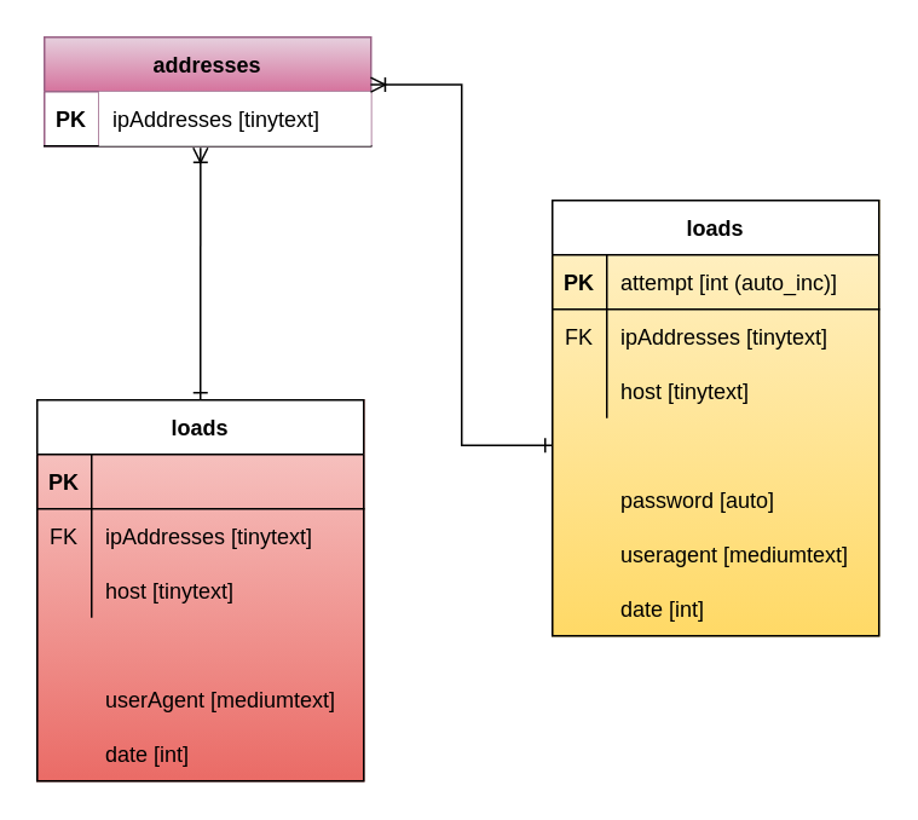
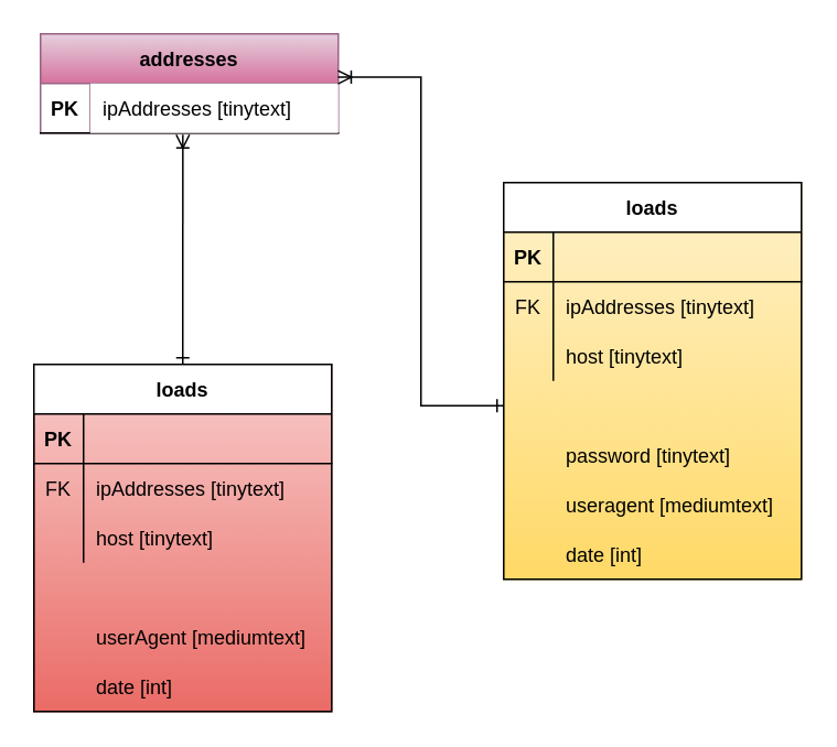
  <mxCell id="0" />
  <mxCell id="1" parent="0" />
  <mxCell id="2" value="addresses" style="shape=table;startSize=30;container=1;collapsible=1;childLayout=tableLayout;fixedRows=1;rowLines=0;fontStyle=1;align=center;resizeLast=1;fillColor=#e6d0de;strokeColor=#996185;gradientColor=#d5739d;" parent="1" vertex="1"><mxGeometry x="24" y="20" width="180" height="60" as="geometry" /></mxCell>
  <mxCell id="3" value="" style="shape=partialRectangle;collapsible=0;dropTarget=0;pointerEvents=0;fillColor=none;top=0;left=0;bottom=1;right=0;points=[[0,0.5],[1,0.5]];portConstraint=eastwest;" parent="2" vertex="1"><mxGeometry y="30" width="180" height="30" as="geometry" /></mxCell>
  <mxCell id="4" value="PK" style="shape=partialRectangle;connectable=0;fillColor=none;top=0;left=0;bottom=0;right=0;fontStyle=1;overflow=hidden;" parent="3" vertex="1"><mxGeometry width="30" height="30" as="geometry"><mxRectangle width="30" height="30" as="alternateBounds" /></mxGeometry></mxCell>
  <mxCell id="5" value="ipAddresses [tinytext]" style="shape=partialRectangle;connectable=0;top=0;left=0;bottom=0;right=0;align=left;spacingLeft=6;fontStyle=0;overflow=hidden;" parent="3" vertex="1"><mxGeometry x="30" width="150" height="30" as="geometry"><mxRectangle width="150" height="30" as="alternateBounds" /></mxGeometry></mxCell>
  <mxCell id="6" value="" style="group;fillColor=#f8cecc;gradientColor=#ea6b66;strokeColor=#b85450;" parent="1" vertex="1" connectable="0"><mxGeometry x="20" y="220" width="180" height="210" as="geometry" /></mxCell>
  <mxCell id="7" value="" style="group" parent="6" vertex="1" connectable="0"><mxGeometry width="180" height="210" as="geometry" /></mxCell>
  <mxCell id="8" value="loads" style="shape=table;startSize=30;container=1;collapsible=1;childLayout=tableLayout;fixedRows=1;rowLines=0;fontStyle=1;align=center;resizeLast=1;" parent="7" vertex="1"><mxGeometry width="180" height="210" as="geometry" /></mxCell>
  <mxCell id="9" value="" style="shape=partialRectangle;collapsible=0;dropTarget=0;pointerEvents=0;fillColor=none;top=0;left=0;bottom=1;right=0;points=[[0,0.5],[1,0.5]];portConstraint=eastwest;" parent="8" vertex="1"><mxGeometry y="30" width="180" height="30" as="geometry" /></mxCell>
  <mxCell id="10" value="PK" style="shape=partialRectangle;connectable=0;fillColor=none;top=0;left=0;bottom=0;right=0;fontStyle=1;overflow=hidden;" parent="9" vertex="1"><mxGeometry width="30" height="30" as="geometry" /></mxCell>
  <mxCell id="11" value="" style="shape=partialRectangle;collapsible=0;dropTarget=0;pointerEvents=0;fillColor=none;top=0;left=0;bottom=0;right=0;points=[[0,0.5],[1,0.5]];portConstraint=eastwest;" parent="8" vertex="1"><mxGeometry y="60" width="180" height="30" as="geometry" /></mxCell>
  <mxCell id="12" value="FK" style="shape=partialRectangle;connectable=0;fillColor=none;top=0;left=0;bottom=0;right=0;editable=1;overflow=hidden;" parent="11" vertex="1"><mxGeometry width="30" height="30" as="geometry" /></mxCell>
  <mxCell id="13" value="ipAddresses [tinytext]" style="shape=partialRectangle;connectable=0;fillColor=none;top=0;left=0;bottom=0;right=0;align=left;spacingLeft=6;overflow=hidden;fontStyle=0" parent="11" vertex="1"><mxGeometry x="30" width="150" height="30" as="geometry" /></mxCell>
  <mxCell id="14" value="" style="shape=partialRectangle;collapsible=0;dropTarget=0;pointerEvents=0;fillColor=none;top=0;left=0;bottom=0;right=0;points=[[0,0.5],[1,0.5]];portConstraint=eastwest;" parent="8" vertex="1"><mxGeometry y="90" width="180" height="30" as="geometry" /></mxCell>
  <mxCell id="15" value="" style="shape=partialRectangle;connectable=0;fillColor=none;top=0;left=0;bottom=0;right=0;editable=1;overflow=hidden;" parent="14" vertex="1"><mxGeometry width="30" height="30" as="geometry" /></mxCell>
  <mxCell id="16" value="host [tinytext]" style="shape=partialRectangle;connectable=0;fillColor=none;top=0;left=0;bottom=0;right=0;align=left;spacingLeft=6;overflow=hidden;" parent="14" vertex="1"><mxGeometry x="30" width="150" height="30" as="geometry" /></mxCell>
  <mxCell id="17" value="" style="shape=partialRectangle;collapsible=0;dropTarget=0;pointerEvents=0;fillColor=none;top=0;left=0;bottom=0;right=0;points=[[0,0.5],[1,0.5]];portConstraint=eastwest;" parent="8" vertex="1"><mxGeometry y="120" width="180" height="30" as="geometry" /></mxCell>
  <mxCell id="18" value="" style="shape=partialRectangle;connectable=0;fillColor=none;top=0;left=0;bottom=0;right=0;editable=1;overflow=hidden;" parent="17" vertex="1"><mxGeometry width="30" height="30" as="geometry" /></mxCell>
  <mxCell id="19" value="" style="shape=partialRectangle;collapsible=0;dropTarget=0;pointerEvents=0;fillColor=none;top=0;left=0;bottom=0;right=0;points=[[0,0.5],[1,0.5]];portConstraint=eastwest;" parent="7" vertex="1"><mxGeometry y="150" width="180" height="30" as="geometry" /></mxCell>
  <mxCell id="20" value="" style="shape=partialRectangle;connectable=0;fillColor=none;top=0;left=0;bottom=0;right=0;editable=1;overflow=hidden;" parent="19" vertex="1"><mxGeometry width="30" height="30" as="geometry" /></mxCell>
  <mxCell id="21" value="userAgent [mediumtext]" style="shape=partialRectangle;connectable=0;fillColor=none;top=0;left=0;bottom=0;right=0;align=left;spacingLeft=6;overflow=hidden;" parent="19" vertex="1"><mxGeometry x="30" width="150" height="30" as="geometry" /></mxCell>
  <mxCell id="22" value="" style="shape=partialRectangle;collapsible=0;dropTarget=0;pointerEvents=0;fillColor=none;top=0;left=0;bottom=0;right=0;points=[[0,0.5],[1,0.5]];portConstraint=eastwest;" parent="7" vertex="1"><mxGeometry y="180" width="180" height="30" as="geometry" /></mxCell>
  <mxCell id="23" value="" style="shape=partialRectangle;connectable=0;fillColor=none;top=0;left=0;bottom=0;right=0;editable=1;overflow=hidden;" parent="22" vertex="1"><mxGeometry width="30" height="30" as="geometry" /></mxCell>
  <mxCell id="24" value="date [int]" style="shape=partialRectangle;connectable=0;fillColor=none;top=0;left=0;bottom=0;right=0;align=left;spacingLeft=6;overflow=hidden;" parent="22" vertex="1"><mxGeometry x="30" width="150" height="30" as="geometry" /></mxCell>
  <mxCell id="25" style="edgeStyle=orthogonalEdgeStyle;rounded=0;orthogonalLoop=1;jettySize=auto;html=1;exitX=0.5;exitY=0;exitDx=0;exitDy=0;entryX=0.478;entryY=1.033;entryDx=0;entryDy=0;entryPerimeter=0;endArrow=ERoneToMany;endFill=0;startArrow=ERone;startFill=0;" parent="1" source="8" target="3" edge="1"><mxGeometry relative="1" as="geometry" /></mxCell>
  <mxCell id="26" value="" style="group;fillColor=#fff2cc;strokeColor=#d6b656;fontStyle=1;gradientColor=#ffd966;" parent="1" vertex="1" connectable="0"><mxGeometry x="304" y="110" width="180" height="240" as="geometry" /></mxCell>
  <mxCell id="27" value="loads" style="shape=table;startSize=30;container=1;collapsible=1;childLayout=tableLayout;fixedRows=1;rowLines=0;fontStyle=1;align=center;resizeLast=1;" parent="26" vertex="1"><mxGeometry width="180" height="240" as="geometry" /></mxCell>
  <mxCell id="28" value="" style="shape=partialRectangle;collapsible=0;dropTarget=0;pointerEvents=0;fillColor=none;top=0;left=0;bottom=1;right=0;points=[[0,0.5],[1,0.5]];portConstraint=eastwest;" parent="27" vertex="1"><mxGeometry y="30" width="180" height="30" as="geometry" /></mxCell>
  <mxCell id="29" value="PK" style="shape=partialRectangle;connectable=0;fillColor=none;top=0;left=0;bottom=0;right=0;fontStyle=1;overflow=hidden;" parent="28" vertex="1"><mxGeometry width="30" height="30" as="geometry" /></mxCell>
- <mxCell id="30" value="attempt [int (auto_inc)]" style="shape=partialRectangle;connectable=0;fillColor=none;top=0;left=0;bottom=0;right=0;align=left;spacingLeft=6;fontStyle=0;overflow=hidden;" parent="28" vertex="1"><mxGeometry x="30" width="150" height="30" as="geometry" /></mxCell>
  <mxCell id="31" value="" style="shape=partialRectangle;collapsible=0;dropTarget=0;pointerEvents=0;fillColor=none;top=0;left=0;bottom=0;right=0;points=[[0,0.5],[1,0.5]];portConstraint=eastwest;" parent="27" vertex="1"><mxGeometry y="60" width="180" height="30" as="geometry" /></mxCell>
  <mxCell id="32" value="FK" style="shape=partialRectangle;connectable=0;fillColor=none;top=0;left=0;bottom=0;right=0;editable=1;overflow=hidden;" parent="31" vertex="1"><mxGeometry width="30" height="30" as="geometry" /></mxCell>
  <mxCell id="33" value="ipAddresses [tinytext]" style="shape=partialRectangle;connectable=0;fillColor=none;top=0;left=0;bottom=0;right=0;align=left;spacingLeft=6;overflow=hidden;fontStyle=0" parent="31" vertex="1"><mxGeometry x="30" width="150" height="30" as="geometry" /></mxCell>
  <mxCell id="34" value="" style="shape=partialRectangle;collapsible=0;dropTarget=0;pointerEvents=0;fillColor=none;top=0;left=0;bottom=0;right=0;points=[[0,0.5],[1,0.5]];portConstraint=eastwest;" parent="27" vertex="1"><mxGeometry y="90" width="180" height="30" as="geometry" /></mxCell>
  <mxCell id="35" value="" style="shape=partialRectangle;connectable=0;fillColor=none;top=0;left=0;bottom=0;right=0;editable=1;overflow=hidden;" parent="34" vertex="1"><mxGeometry width="30" height="30" as="geometry" /></mxCell>
  <mxCell id="36" value="host [tinytext]" style="shape=partialRectangle;connectable=0;fillColor=none;top=0;left=0;bottom=0;right=0;align=left;spacingLeft=6;overflow=hidden;" parent="34" vertex="1"><mxGeometry x="30" width="150" height="30" as="geometry" /></mxCell>
  <mxCell id="37" value="" style="shape=partialRectangle;collapsible=0;dropTarget=0;pointerEvents=0;fillColor=none;top=0;left=0;bottom=0;right=0;points=[[0,0.5],[1,0.5]];portConstraint=eastwest;" parent="27" vertex="1"><mxGeometry y="120" width="180" height="30" as="geometry" /></mxCell>
  <mxCell id="38" value="" style="shape=partialRectangle;connectable=0;fillColor=none;top=0;left=0;bottom=0;right=0;editable=1;overflow=hidden;" parent="37" vertex="1"><mxGeometry width="30" height="30" as="geometry" /></mxCell>
  <mxCell id="39" value="" style="shape=partialRectangle;collapsible=0;dropTarget=0;pointerEvents=0;fillColor=none;top=0;left=0;bottom=0;right=0;points=[[0,0.5],[1,0.5]];portConstraint=eastwest;" parent="26" vertex="1"><mxGeometry y="150" width="180" height="30" as="geometry" /></mxCell>
  <mxCell id="40" value="" style="shape=partialRectangle;connectable=0;fillColor=none;top=0;left=0;bottom=0;right=0;editable=1;overflow=hidden;" parent="39" vertex="1"><mxGeometry width="30" height="30" as="geometry" /></mxCell>
- <mxCell id="41" value="password [auto]" style="shape=partialRectangle;connectable=0;fillColor=none;top=0;left=0;bottom=0;right=0;align=left;spacingLeft=6;overflow=hidden;" parent="39" vertex="1"><mxGeometry x="30" width="150" height="30" as="geometry" /></mxCell>
+ <mxCell id="41" value="password [tinytext]" style="shape=partialRectangle;connectable=0;fillColor=none;top=0;left=0;bottom=0;right=0;align=left;spacingLeft=6;overflow=hidden;" parent="39" vertex="1"><mxGeometry x="30" width="150" height="30" as="geometry" /></mxCell>
  <mxCell id="42" value="" style="shape=partialRectangle;collapsible=0;dropTarget=0;pointerEvents=0;fillColor=none;top=0;left=0;bottom=0;right=0;points=[[0,0.5],[1,0.5]];portConstraint=eastwest;" parent="26" vertex="1"><mxGeometry y="180" width="180" height="30" as="geometry" /></mxCell>
  <mxCell id="43" value="" style="shape=partialRectangle;connectable=0;fillColor=none;top=0;left=0;bottom=0;right=0;editable=1;overflow=hidden;" parent="42" vertex="1"><mxGeometry width="30" height="30" as="geometry" /></mxCell>
  <mxCell id="44" value="useragent [mediumtext]" style="shape=partialRectangle;connectable=0;fillColor=none;top=0;left=0;bottom=0;right=0;align=left;spacingLeft=6;overflow=hidden;" parent="42" vertex="1"><mxGeometry x="30" width="150" height="30" as="geometry" /></mxCell>
  <mxCell id="45" value="" style="shape=partialRectangle;collapsible=0;dropTarget=0;pointerEvents=0;fillColor=none;top=0;left=0;bottom=0;right=0;points=[[0,0.5],[1,0.5]];portConstraint=eastwest;" parent="26" vertex="1"><mxGeometry y="210" width="180" height="30" as="geometry" /></mxCell>
  <mxCell id="46" value="" style="shape=partialRectangle;connectable=0;fillColor=none;top=0;left=0;bottom=0;right=0;editable=1;overflow=hidden;" parent="45" vertex="1"><mxGeometry width="30" height="30" as="geometry" /></mxCell>
  <mxCell id="47" value="date [int]" style="shape=partialRectangle;connectable=0;fillColor=none;top=0;left=0;bottom=0;right=0;align=left;spacingLeft=6;overflow=hidden;" parent="45" vertex="1"><mxGeometry x="30" width="150" height="30" as="geometry" /></mxCell>
  <mxCell id="48" style="edgeStyle=orthogonalEdgeStyle;rounded=0;orthogonalLoop=1;jettySize=auto;html=1;exitX=0;exitY=0.5;exitDx=0;exitDy=0;entryX=0.999;entryY=0.437;entryDx=0;entryDy=0;entryPerimeter=0;startArrow=ERone;startFill=0;endArrow=ERoneToMany;endFill=0;" parent="1" source="37" target="2" edge="1"><mxGeometry relative="1" as="geometry" /></mxCell>
